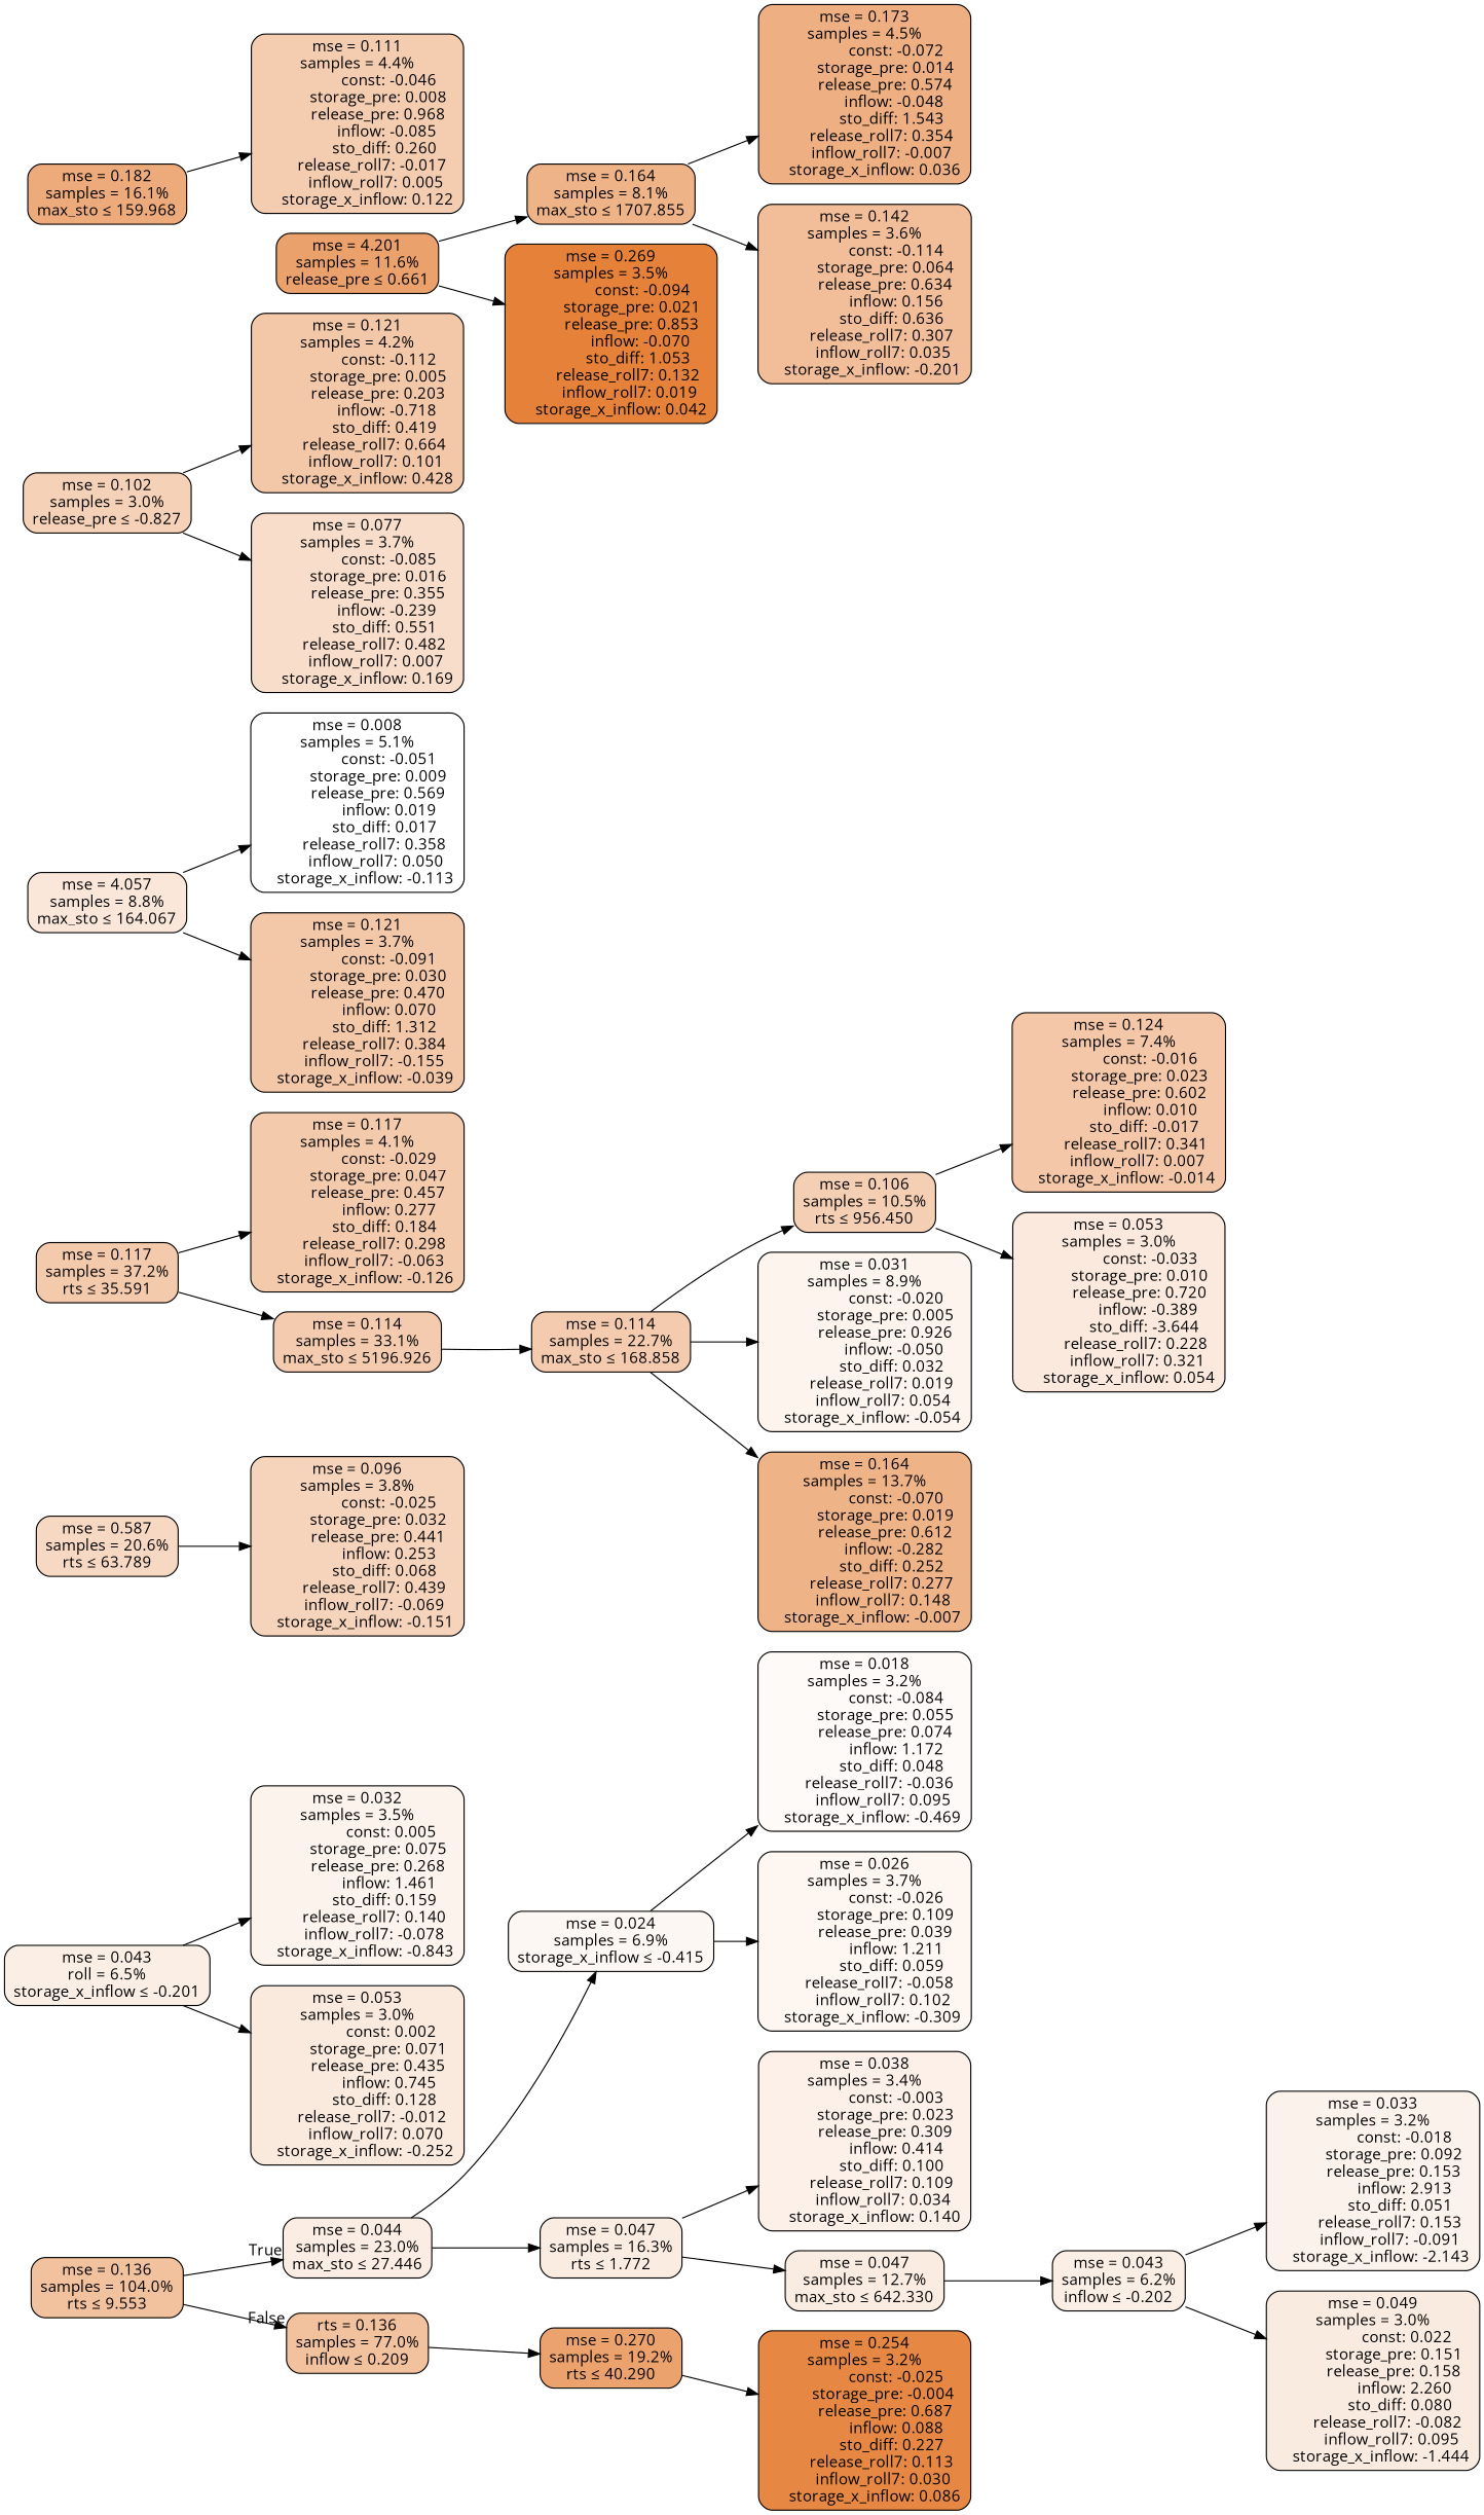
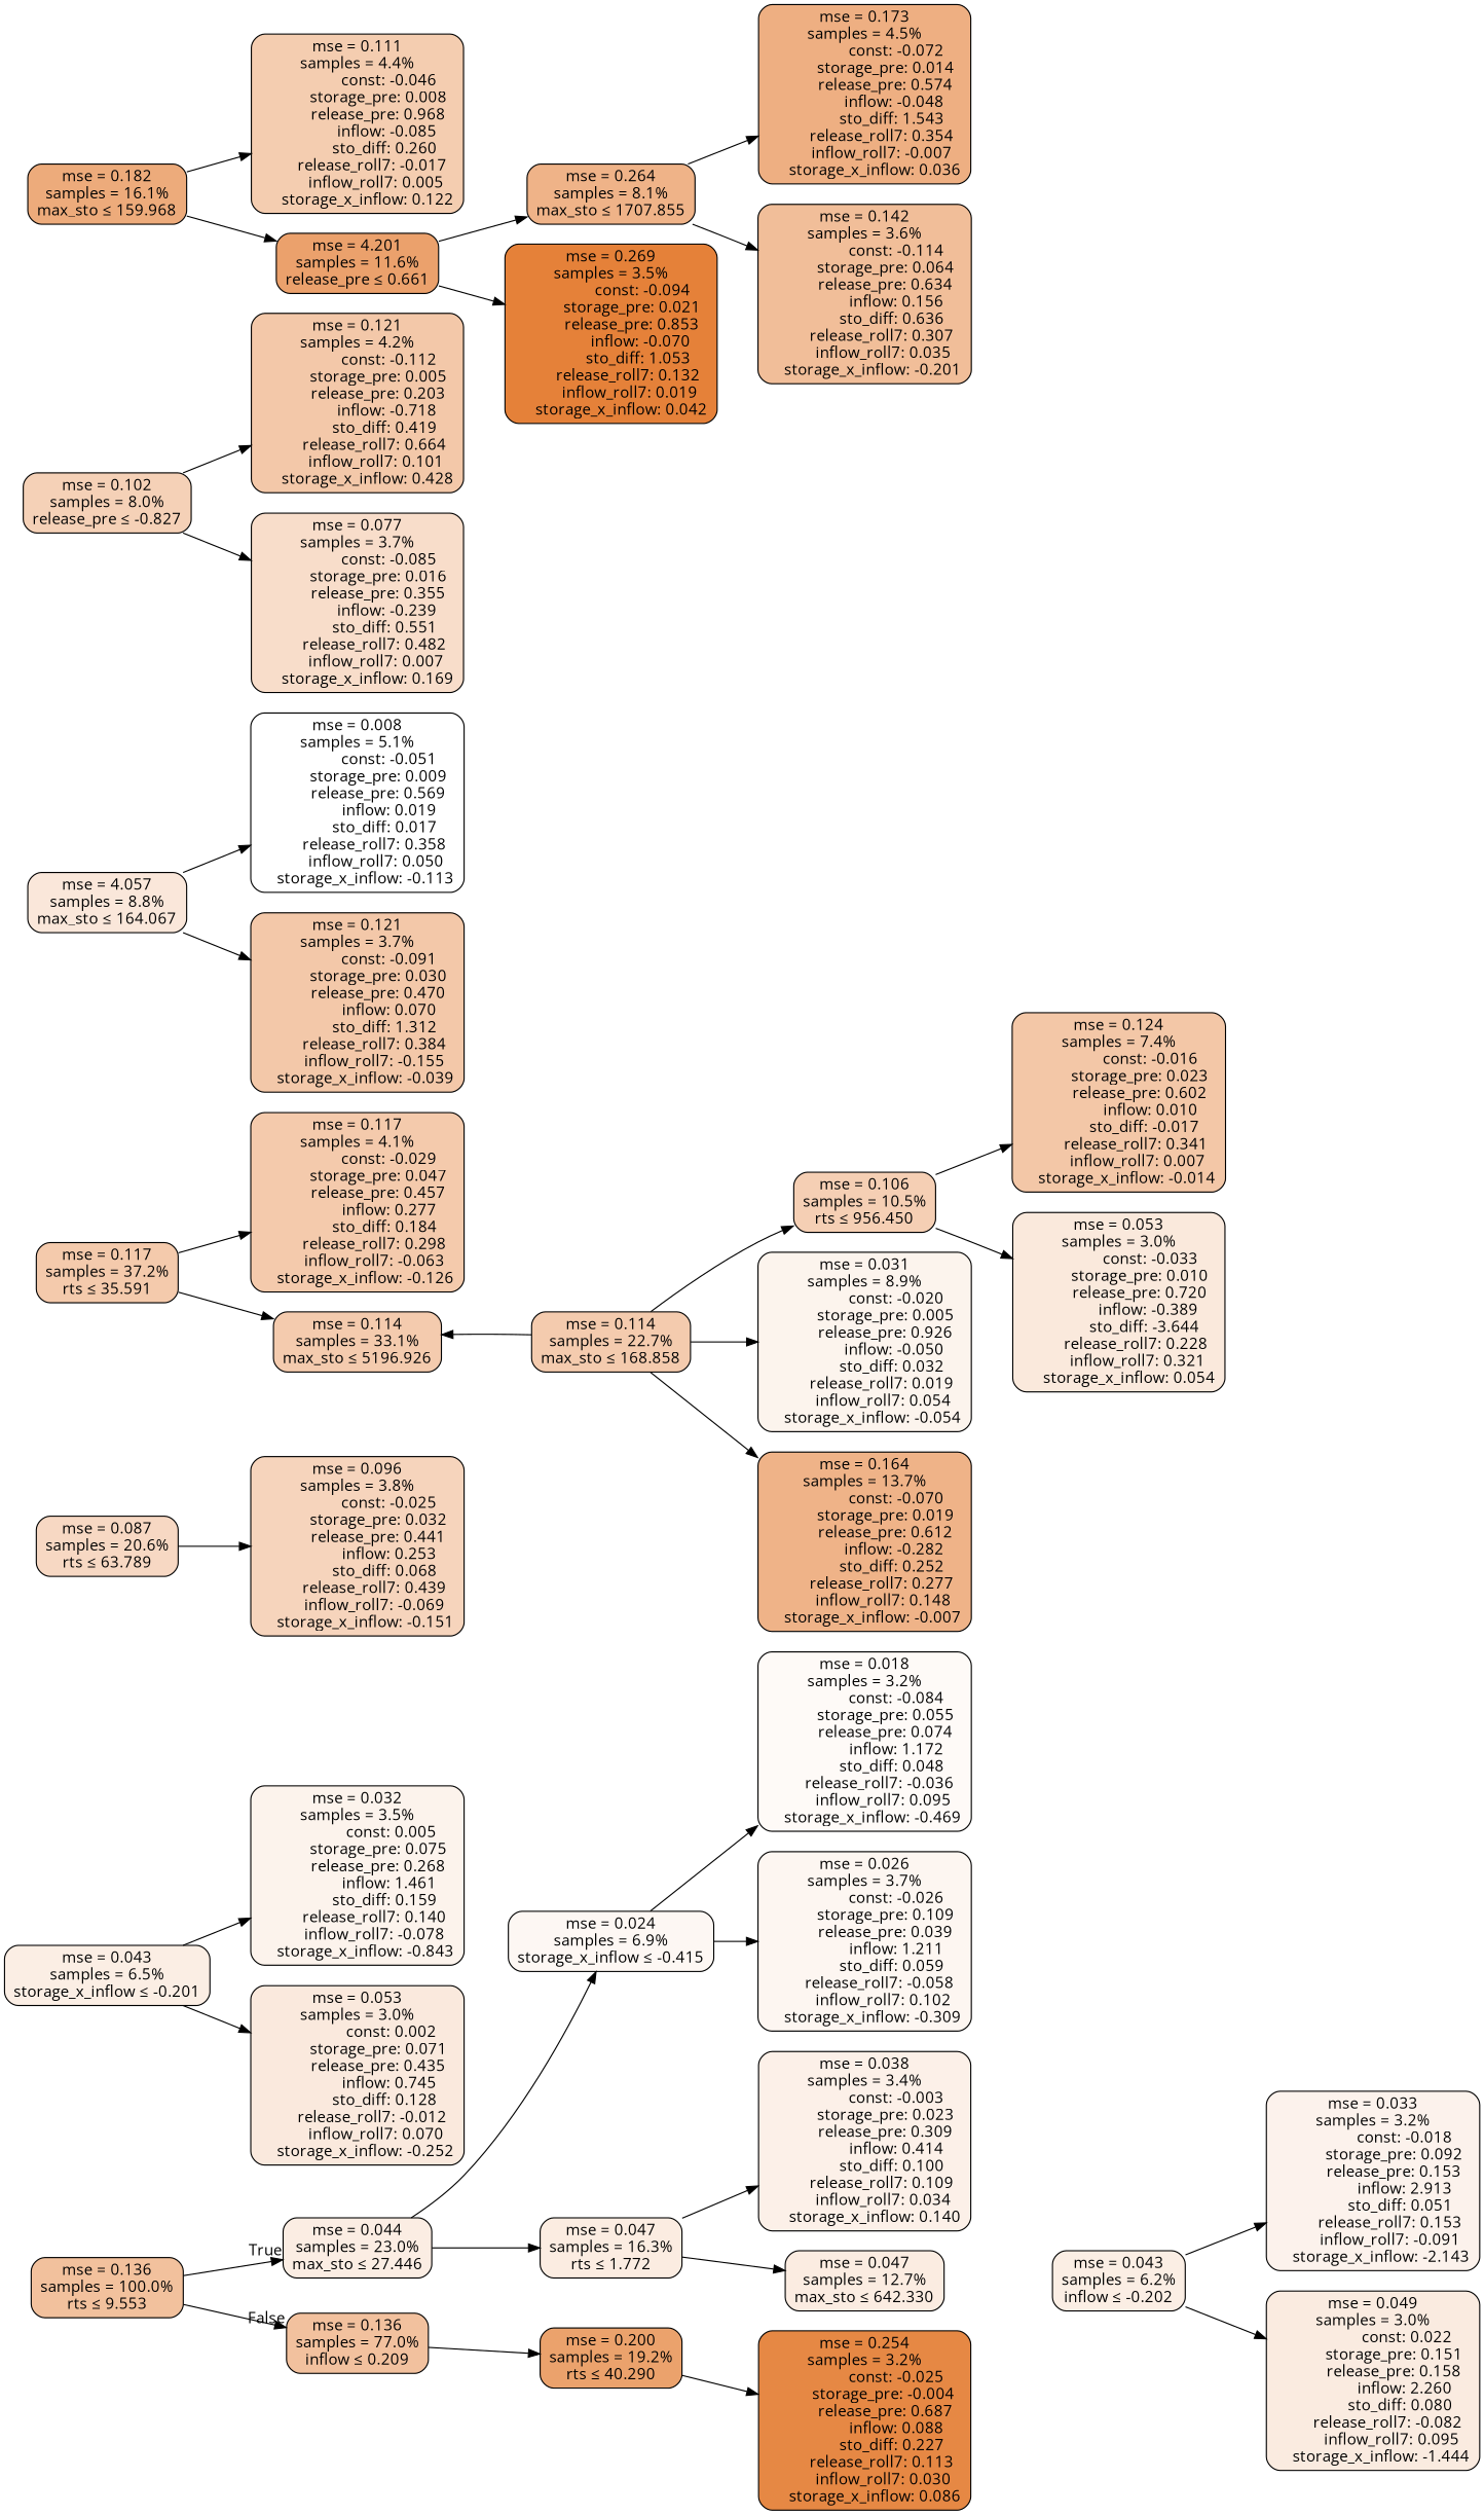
  digraph {
    fontname="Open Sans"
    rankdir=LR
    node [color=black fillcolor="#fbece1" fontname="Open Sans" shape=rectangle style="filled, rounded"]
    edge [fontname="Open Sans"]
-   n1 [fillcolor="#f2c19d" label="mse = 0.136\nsamples = 104.0%\nrts &le; 9.553"]
+   n1 [fillcolor="#f2c19d" label="mse = 0.136\nsamples = 100.0%\nrts &le; 9.553"]
    n2 [fillcolor="#fbede3" label="mse = 0.044\nsamples = 23.0%\nmax_sto &le; 27.446"]
-   n3 [fillcolor="#f2c19e" label="rts = 0.136\nsamples = 77.0%\ninflow &le; 0.209"]
+   n3 [fillcolor="#f2c19e" label="mse = 0.136\nsamples = 77.0%\ninflow &le; 0.209"]
    n4 [fillcolor="#fdf7f3" label="mse = 0.024\nsamples = 6.9%\nstorage_x_inflow &le; -0.415"]
    n5 [label="mse = 0.047\nsamples = 16.3%\nrts &le; 1.772"]
-   n6 [fillcolor="#eba26c" label="mse = 0.270\nsamples = 19.2%\nrts &le; 40.290"]
+   n6 [fillcolor="#eba26c" label="mse = 0.200\nsamples = 19.2%\nrts &le; 40.290"]
    n7 [fillcolor="#fefaf7" label="mse = 0.018\nsamples = 3.2%\n               const: -0.084\n          storage_pre: 0.055\n          release_pre: 0.074\n               inflow: 1.172\n             sto_diff: 0.048\n       release_roll7: -0.036\n         inflow_roll7: 0.095\n    storage_x_inflow: -0.469"]
    n8 [fillcolor="#fdf6f1" label="mse = 0.026\nsamples = 3.7%\n               const: -0.026\n          storage_pre: 0.109\n          release_pre: 0.039\n               inflow: 1.211\n             sto_diff: 0.059\n       release_roll7: -0.058\n         inflow_roll7: 0.102\n    storage_x_inflow: -0.309"]
    n9 [fillcolor="#fcf0e8" label="mse = 0.038\nsamples = 3.4%\n               const: -0.003\n          storage_pre: 0.023\n          release_pre: 0.309\n               inflow: 0.414\n             sto_diff: 0.100\n        release_roll7: 0.109\n         inflow_roll7: 0.034\n     storage_x_inflow: 0.140"]
    n10 [label="mse = 0.047\nsamples = 12.7%\nmax_sto &le; 642.330"]
    n11 [fillcolor="#fbeee4" label="mse = 0.043\nsamples = 6.2%\ninflow &le; -0.202"]
    n12 [fillcolor="#fcf2ec" label="mse = 0.033\nsamples = 3.2%\n               const: -0.018\n          storage_pre: 0.092\n          release_pre: 0.153\n               inflow: 2.913\n             sto_diff: 0.051\n        release_roll7: 0.153\n        inflow_roll7: -0.091\n    storage_x_inflow: -2.143"]
    n13 [fillcolor="#faebe0" label="mse = 0.049\nsamples = 3.0%\n                const: 0.022\n          storage_pre: 0.151\n          release_pre: 0.158\n               inflow: 2.260\n             sto_diff: 0.080\n       release_roll7: -0.082\n         inflow_roll7: 0.095\n    storage_x_inflow: -1.444"]
-   n14 [fillcolor="#fbeee4" label="mse = 0.043\nroll = 6.5%\nstorage_x_inflow &le; -0.201"]
+   n14 [fillcolor="#fbeee4" label="mse = 0.043\nsamples = 6.5%\nstorage_x_inflow &le; -0.201"]
    n15 [fillcolor="#fcf3ec" label="mse = 0.032\nsamples = 3.5%\n                const: 0.005\n          storage_pre: 0.075\n          release_pre: 0.268\n               inflow: 1.461\n             sto_diff: 0.159\n        release_roll7: 0.140\n        inflow_roll7: -0.078\n    storage_x_inflow: -0.843"]
    n16 [fillcolor="#fae9dd" label="mse = 0.053\nsamples = 3.0%\n                const: 0.002\n          storage_pre: 0.071\n          release_pre: 0.435\n               inflow: 0.745\n             sto_diff: 0.128\n       release_roll7: -0.012\n         inflow_roll7: 0.070\n    storage_x_inflow: -0.252"]
    n17 [fillcolor="#e68844" label="mse = 0.254\nsamples = 3.2%\n               const: -0.025\n         storage_pre: -0.004\n          release_pre: 0.687\n               inflow: 0.088\n             sto_diff: 0.227\n        release_roll7: 0.113\n         inflow_roll7: 0.030\n     storage_x_inflow: 0.086"]
-   n18 [fillcolor="#f7d8c3" label="mse = 0.587\nsamples = 20.6%\nrts &le; 63.789"]
+   n18 [fillcolor="#f7d8c3" label="mse = 0.087\nsamples = 20.6%\nrts &le; 63.789"]
    n19 [fillcolor="#f6d4bc" label="mse = 0.096\nsamples = 3.8%\n               const: -0.025\n          storage_pre: 0.032\n          release_pre: 0.441\n               inflow: 0.253\n             sto_diff: 0.068\n        release_roll7: 0.439\n        inflow_roll7: -0.069\n    storage_x_inflow: -0.151"]
    n20 [fillcolor="#f4caac" label="mse = 0.117\nsamples = 37.2%\nrts &le; 35.591"]
    n21 [fillcolor="#f4caac" label="mse = 0.117\nsamples = 4.1%\n               const: -0.029\n          storage_pre: 0.047\n          release_pre: 0.457\n               inflow: 0.277\n             sto_diff: 0.184\n        release_roll7: 0.298\n        inflow_roll7: -0.063\n    storage_x_inflow: -0.126"]
    n22 [fillcolor="#f4cbae" label="mse = 0.114\nsamples = 33.1%\nmax_sto &le; 5196.926"]
    n23 [fillcolor="#fae7da" label="mse = 4.057\nsamples = 8.8%\nmax_sto &le; 164.067"]
    n24 [fillcolor="#ffffff" label="mse = 0.008\nsamples = 5.1%\n               const: -0.051\n          storage_pre: 0.009\n          release_pre: 0.569\n               inflow: 0.019\n             sto_diff: 0.017\n        release_roll7: 0.358\n         inflow_roll7: 0.050\n    storage_x_inflow: -0.113"]
    n25 [fillcolor="#f3c8a9" label="mse = 0.121\nsamples = 3.7%\n               const: -0.091\n          storage_pre: 0.030\n          release_pre: 0.470\n               inflow: 0.070\n             sto_diff: 1.312\n        release_roll7: 0.384\n        inflow_roll7: -0.155\n    storage_x_inflow: -0.039"]
-   n26 [fillcolor="#f5d1b7" label="mse = 0.102\nsamples = 3.0%\nrelease_pre &le; -0.827"]
+   n26 [fillcolor="#f5d1b7" label="mse = 0.102\nsamples = 8.0%\nrelease_pre &le; -0.827"]
    n27 [fillcolor="#f3c8a9" label="mse = 0.121\nsamples = 4.2%\n               const: -0.112\n          storage_pre: 0.005\n          release_pre: 0.203\n              inflow: -0.718\n             sto_diff: 0.419\n        release_roll7: 0.664\n         inflow_roll7: 0.101\n     storage_x_inflow: 0.428"]
    n28 [fillcolor="#f8ddca" label="mse = 0.077\nsamples = 3.7%\n               const: -0.085\n          storage_pre: 0.016\n          release_pre: 0.355\n              inflow: -0.239\n             sto_diff: 0.551\n        release_roll7: 0.482\n         inflow_roll7: 0.007\n     storage_x_inflow: 0.169"]
    n29 [fillcolor="#f4cbae" label="mse = 0.114\nsamples = 22.7%\nmax_sto &le; 168.858"]
    n30 [fillcolor="#f5cfb4" label="mse = 0.106\nsamples = 10.5%\nrts &le; 956.450"]
    n31 [fillcolor="#fcf4ed" label="mse = 0.031\nsamples = 8.9%\n               const: -0.020\n          storage_pre: 0.005\n          release_pre: 0.926\n              inflow: -0.050\n             sto_diff: 0.032\n        release_roll7: 0.019\n         inflow_roll7: 0.054\n    storage_x_inflow: -0.054"]
    n32 [fillcolor="#efb388" label="mse = 0.164\nsamples = 13.7%\n               const: -0.070\n          storage_pre: 0.019\n          release_pre: 0.612\n              inflow: -0.282\n             sto_diff: 0.252\n        release_roll7: 0.277\n         inflow_roll7: 0.148\n    storage_x_inflow: -0.007"]
    n33 [fillcolor="#f3c7a7" label="mse = 0.124\nsamples = 7.4%\n               const: -0.016\n          storage_pre: 0.023\n          release_pre: 0.602\n               inflow: 0.010\n            sto_diff: -0.017\n        release_roll7: 0.341\n         inflow_roll7: 0.007\n    storage_x_inflow: -0.014"]
    n34 [fillcolor="#fae9dc" label="mse = 0.053\nsamples = 3.0%\n               const: -0.033\n          storage_pre: 0.010\n          release_pre: 0.720\n              inflow: -0.389\n            sto_diff: -3.644\n        release_roll7: 0.228\n         inflow_roll7: 0.321\n     storage_x_inflow: 0.054"]
    n35 [fillcolor="#edab7b" label="mse = 0.182\nsamples = 16.1%\nmax_sto &le; 159.968"]
    n36 [fillcolor="#f4cdb0" label="mse = 0.111\nsamples = 4.4%\n               const: -0.046\n          storage_pre: 0.008\n          release_pre: 0.968\n              inflow: -0.085\n             sto_diff: 0.260\n       release_roll7: -0.017\n         inflow_roll7: 0.005\n     storage_x_inflow: 0.122"]
    n37 [fillcolor="#eba16c" label="mse = 4.201\nsamples = 11.6%\nrelease_pre &le; 0.661"]
-   n38 [fillcolor="#efb388" label="mse = 0.164\nsamples = 8.1%\nmax_sto &le; 1707.855"]
+   n38 [fillcolor="#efb388" label="mse = 0.264\nsamples = 8.1%\nmax_sto &le; 1707.855"]
    n39 [fillcolor="#e58139" label="mse = 0.269\nsamples = 3.5%\n               const: -0.094\n          storage_pre: 0.021\n          release_pre: 0.853\n              inflow: -0.070\n             sto_diff: 1.053\n        release_roll7: 0.132\n         inflow_roll7: 0.019\n     storage_x_inflow: 0.042"]
    n40 [fillcolor="#eeaf82" label="mse = 0.173\nsamples = 4.5%\n               const: -0.072\n          storage_pre: 0.014\n          release_pre: 0.574\n              inflow: -0.048\n             sto_diff: 1.543\n        release_roll7: 0.354\n        inflow_roll7: -0.007\n     storage_x_inflow: 0.036"]
    n41 [fillcolor="#f1be99" label="mse = 0.142\nsamples = 3.6%\n               const: -0.114\n          storage_pre: 0.064\n          release_pre: 0.634\n               inflow: 0.156\n             sto_diff: 0.636\n        release_roll7: 0.307\n         inflow_roll7: 0.035\n    storage_x_inflow: -0.201"]
    n1 -> n2 [headlabel=True labelangle=45 labeldistance=2.5]
    n1 -> n3 [headlabel=False labelangle=-45 labeldistance=2.5]
    n2 -> n4
    n2 -> n5
    n3 -> n6
    n4 -> n7
    n4 -> n8
    n5 -> n9
    n5 -> n10
    n6 -> n17
-   n10 -> n11
    n11 -> n12
    n11 -> n13
    n14 -> n15
    n14 -> n16
    n18 -> n19
    n20 -> n21
    n20 -> n22
-   n22 -> n29
+   n29 -> n22
    n23 -> n24
    n23 -> n25
    n26 -> n27
    n26 -> n28
    n29 -> n30
    n29 -> n31
    n29 -> n32
    n30 -> n33
    n30 -> n34
    n35 -> n36
+   n35 -> n37
    n37 -> n38
    n37 -> n39
    n38 -> n40
    n38 -> n41
  }
